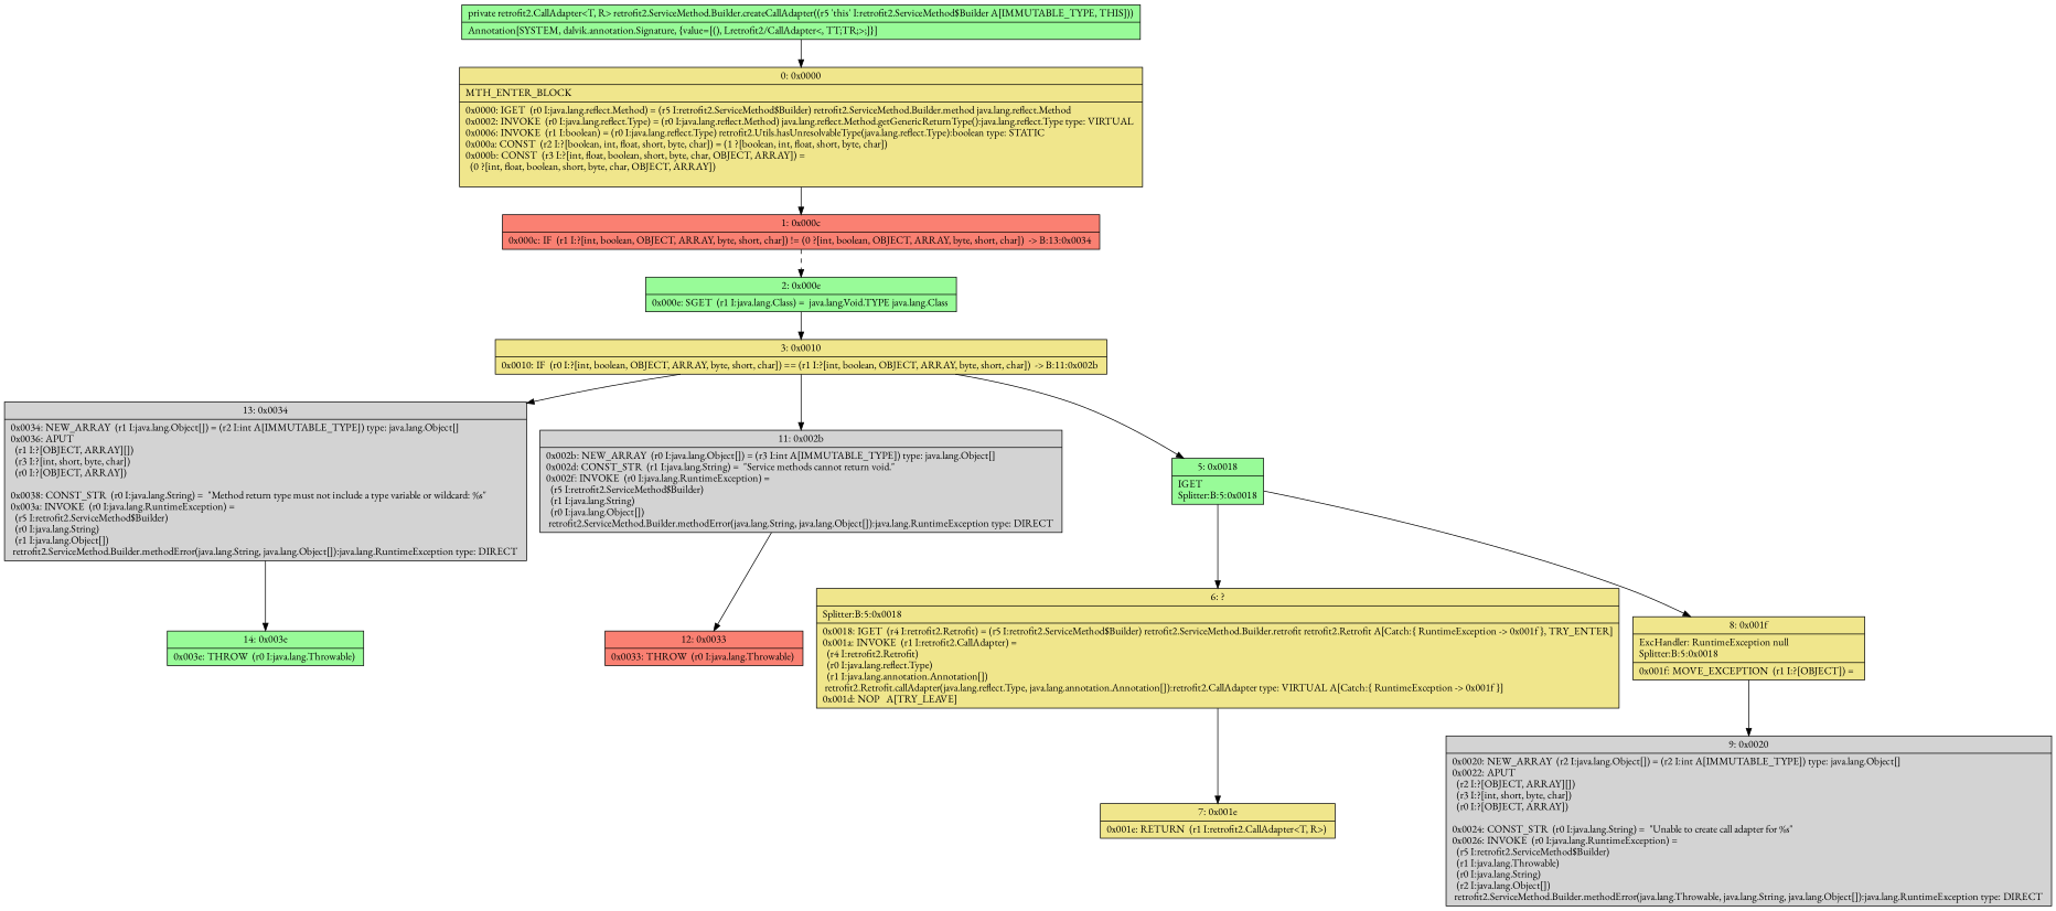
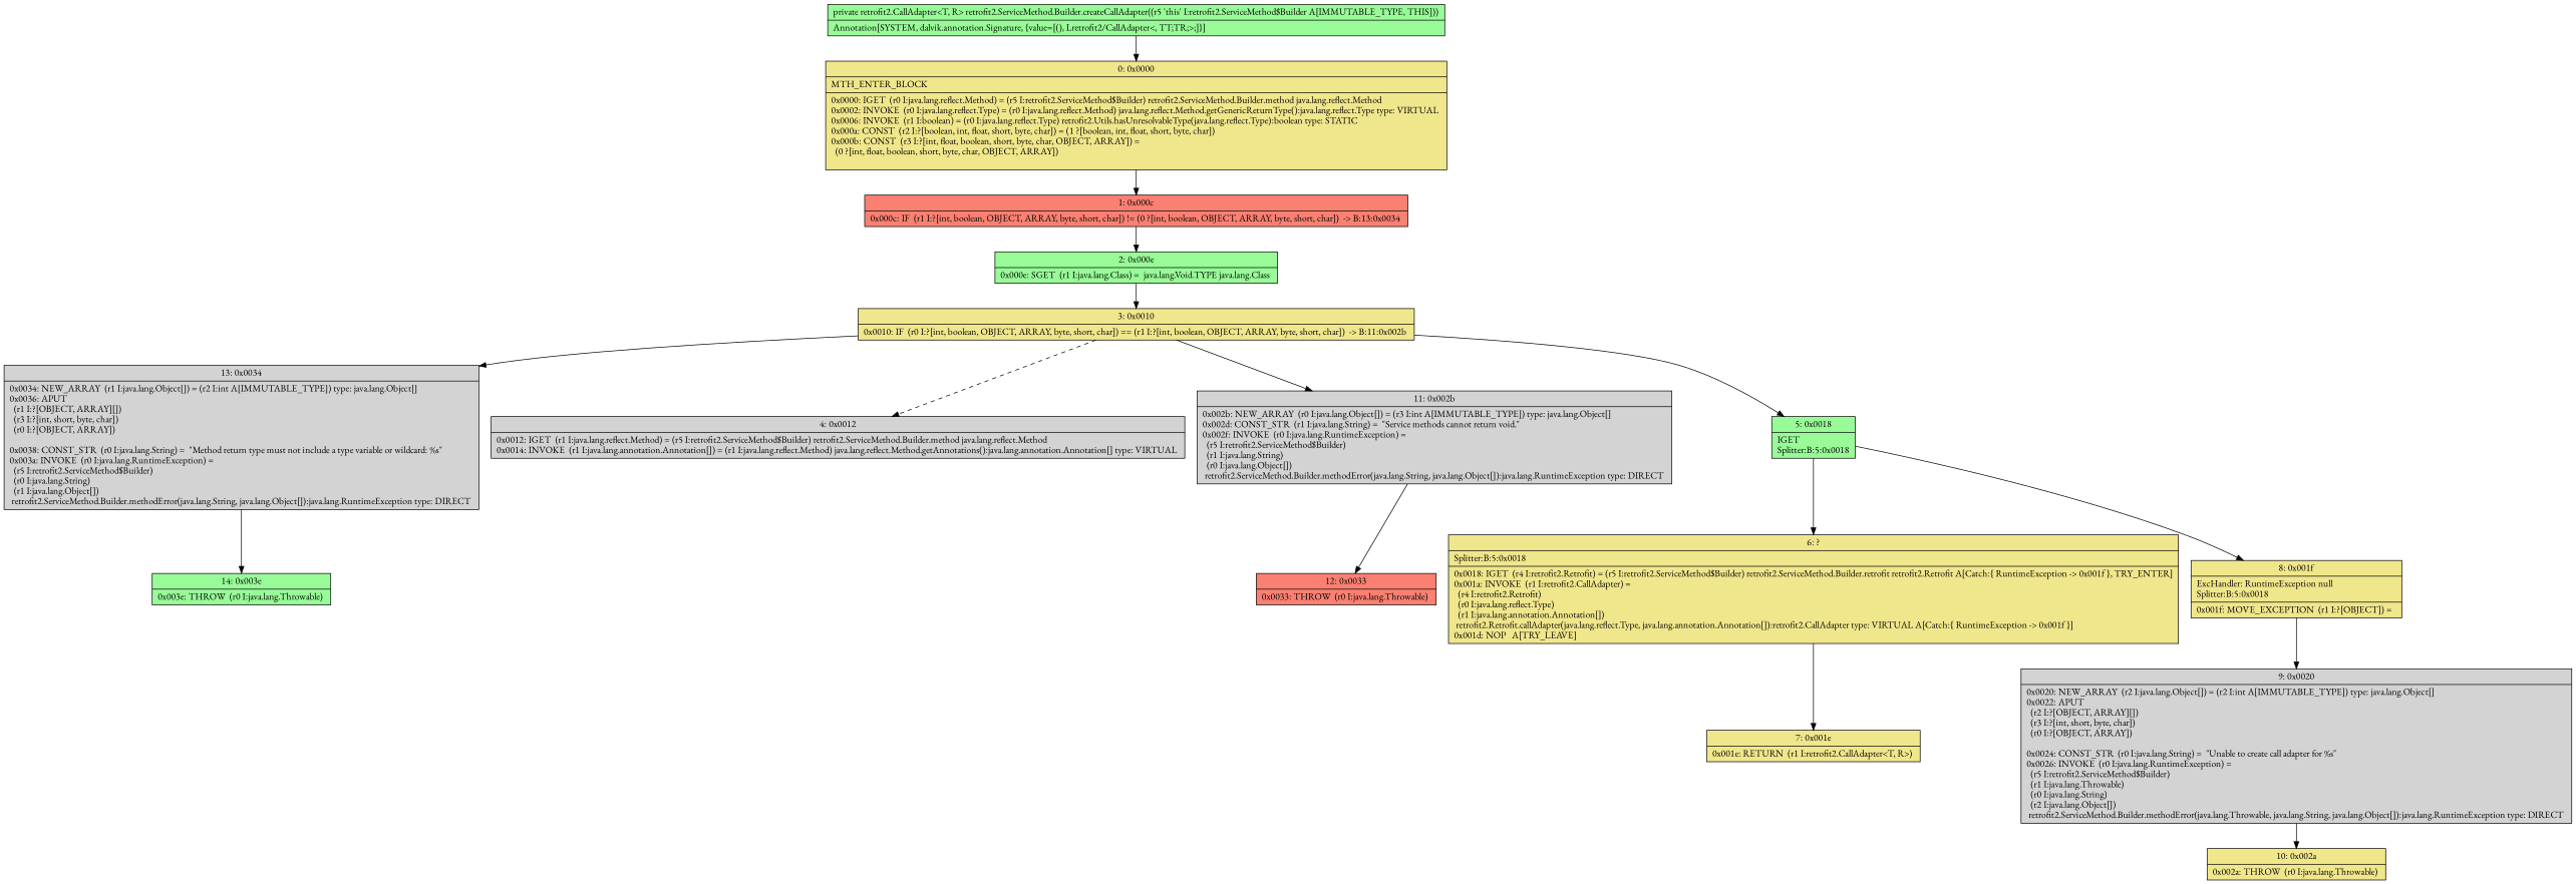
  digraph {
    fontname="EB Garamond"
    node [fillcolor=khaki fontname="EB Garamond" shape=record style=filled]
    edge [fontname="EB Garamond"]
    n1 [label="{0\:\ 0x0000|MTH_ENTER_BLOCK\l|0x0000: IGET  (r0 I:java.lang.reflect.Method) = (r5 I:retrofit2.ServiceMethod$Builder) retrofit2.ServiceMethod.Builder.method java.lang.reflect.Method \l0x0002: INVOKE  (r0 I:java.lang.reflect.Type) = (r0 I:java.lang.reflect.Method) java.lang.reflect.Method.getGenericReturnType():java.lang.reflect.Type type: VIRTUAL \l0x0006: INVOKE  (r1 I:boolean) = (r0 I:java.lang.reflect.Type) retrofit2.Utils.hasUnresolvableType(java.lang.reflect.Type):boolean type: STATIC \l0x000a: CONST  (r2 I:?[boolean, int, float, short, byte, char]) = (1 ?[boolean, int, float, short, byte, char]) \l0x000b: CONST  (r3 I:?[int, float, boolean, short, byte, char, OBJECT, ARRAY]) = \l  (0 ?[int, float, boolean, short, byte, char, OBJECT, ARRAY])\l \l}"]
    n2 [fillcolor=salmon label="{1\:\ 0x000c|0x000c: IF  (r1 I:?[int, boolean, OBJECT, ARRAY, byte, short, char]) != (0 ?[int, boolean, OBJECT, ARRAY, byte, short, char])  \-\> B:13:0x0034 \l}"]
    n3 [fillcolor=palegreen label="{2\:\ 0x000e|0x000e: SGET  (r1 I:java.lang.Class) =  java.lang.Void.TYPE java.lang.Class \l}"]
    n4 [label="{3\:\ 0x0010|0x0010: IF  (r0 I:?[int, boolean, OBJECT, ARRAY, byte, short, char]) == (r1 I:?[int, boolean, OBJECT, ARRAY, byte, short, char])  \-\> B:11:0x002b \l}"]
    n5 [fillcolor=lightgrey label="{13\:\ 0x0034|0x0034: NEW_ARRAY  (r1 I:java.lang.Object[]) = (r2 I:int A[IMMUTABLE_TYPE]) type: java.lang.Object[] \l0x0036: APUT  \l  (r1 I:?[OBJECT, ARRAY][])\l  (r3 I:?[int, short, byte, char])\l  (r0 I:?[OBJECT, ARRAY])\l \l0x0038: CONST_STR  (r0 I:java.lang.String) =  \"Method return type must not include a type variable or wildcard: %s\" \l0x003a: INVOKE  (r0 I:java.lang.RuntimeException) = \l  (r5 I:retrofit2.ServiceMethod$Builder)\l  (r0 I:java.lang.String)\l  (r1 I:java.lang.Object[])\l retrofit2.ServiceMethod.Builder.methodError(java.lang.String, java.lang.Object[]):java.lang.RuntimeException type: DIRECT \l}"]
    n6 [fillcolor=palegreen label="{14\:\ 0x003e|0x003e: THROW  (r0 I:java.lang.Throwable) \l}"]
+   n7 [fillcolor=lightgrey label="{4\:\ 0x0012|0x0012: IGET  (r1 I:java.lang.reflect.Method) = (r5 I:retrofit2.ServiceMethod$Builder) retrofit2.ServiceMethod.Builder.method java.lang.reflect.Method \l0x0014: INVOKE  (r1 I:java.lang.annotation.Annotation[]) = (r1 I:java.lang.reflect.Method) java.lang.reflect.Method.getAnnotations():java.lang.annotation.Annotation[] type: VIRTUAL \l}"]
    n8 [fillcolor=lightgrey label="{11\:\ 0x002b|0x002b: NEW_ARRAY  (r0 I:java.lang.Object[]) = (r3 I:int A[IMMUTABLE_TYPE]) type: java.lang.Object[] \l0x002d: CONST_STR  (r1 I:java.lang.String) =  \"Service methods cannot return void.\" \l0x002f: INVOKE  (r0 I:java.lang.RuntimeException) = \l  (r5 I:retrofit2.ServiceMethod$Builder)\l  (r1 I:java.lang.String)\l  (r0 I:java.lang.Object[])\l retrofit2.ServiceMethod.Builder.methodError(java.lang.String, java.lang.Object[]):java.lang.RuntimeException type: DIRECT \l}"]
    n9 [fillcolor=palegreen label="{5\:\ 0x0018|IGET\lSplitter:B:5:0x0018\l}"]
    n10 [fillcolor=salmon label="{12\:\ 0x0033|0x0033: THROW  (r0 I:java.lang.Throwable) \l}"]
    n11 [label="{6\:\ ?|Splitter:B:5:0x0018\l|0x0018: IGET  (r4 I:retrofit2.Retrofit) = (r5 I:retrofit2.ServiceMethod$Builder) retrofit2.ServiceMethod.Builder.retrofit retrofit2.Retrofit A[Catch:\{ RuntimeException \-\> 0x001f \}, TRY_ENTER]\l0x001a: INVOKE  (r1 I:retrofit2.CallAdapter) = \l  (r4 I:retrofit2.Retrofit)\l  (r0 I:java.lang.reflect.Type)\l  (r1 I:java.lang.annotation.Annotation[])\l retrofit2.Retrofit.callAdapter(java.lang.reflect.Type, java.lang.annotation.Annotation[]):retrofit2.CallAdapter type: VIRTUAL A[Catch:\{ RuntimeException \-\> 0x001f \}]\l0x001d: NOP   A[TRY_LEAVE]\l}"]
    n12 [label="{8\:\ 0x001f|ExcHandler: RuntimeException null\lSplitter:B:5:0x0018\l|0x001f: MOVE_EXCEPTION  (r1 I:?[OBJECT]) =  \l}"]
    n13 [label="{7\:\ 0x001e|0x001e: RETURN  (r1 I:retrofit2.CallAdapter\<T, R\>) \l}"]
    n14 [fillcolor=lightgrey label="{9\:\ 0x0020|0x0020: NEW_ARRAY  (r2 I:java.lang.Object[]) = (r2 I:int A[IMMUTABLE_TYPE]) type: java.lang.Object[] \l0x0022: APUT  \l  (r2 I:?[OBJECT, ARRAY][])\l  (r3 I:?[int, short, byte, char])\l  (r0 I:?[OBJECT, ARRAY])\l \l0x0024: CONST_STR  (r0 I:java.lang.String) =  \"Unable to create call adapter for %s\" \l0x0026: INVOKE  (r0 I:java.lang.RuntimeException) = \l  (r5 I:retrofit2.ServiceMethod$Builder)\l  (r1 I:java.lang.Throwable)\l  (r0 I:java.lang.String)\l  (r2 I:java.lang.Object[])\l retrofit2.ServiceMethod.Builder.methodError(java.lang.Throwable, java.lang.String, java.lang.Object[]):java.lang.RuntimeException type: DIRECT \l}"]
+   n15 [label="{10\:\ 0x002a|0x002a: THROW  (r0 I:java.lang.Throwable) \l}"]
    n16 [fillcolor=palegreen label="{private retrofit2.CallAdapter\<T, R\> retrofit2.ServiceMethod.Builder.createCallAdapter((r5 'this' I:retrofit2.ServiceMethod$Builder A[IMMUTABLE_TYPE, THIS]))  | Annotation[SYSTEM, dalvik.annotation.Signature, \{value=[(), Lretrofit2\/CallAdapter\<, TT;TR;\>;]\}]\l}"]
    n1 -> n2
-   n2 -> n3 [style=dashed]
+   n2 -> n3 [style=solid]
    n3 -> n4
    n4 -> n5
+   n4 -> n7 [style=dashed]
    n4 -> n8
    n4 -> n9
    n5 -> n6
    n8 -> n10
    n9 -> n11
    n9 -> n12
    n11 -> n13
    n12 -> n14
+   n14 -> n15
    n16 -> n1
  }
